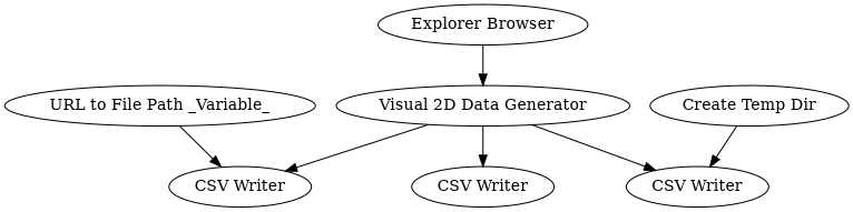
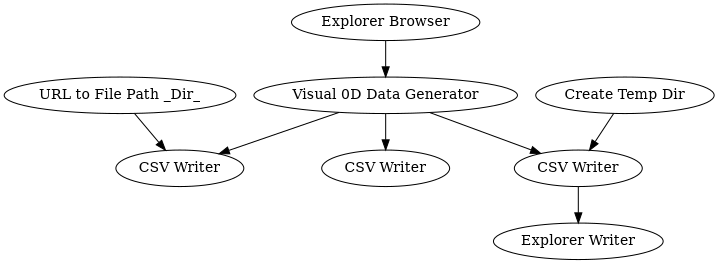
  digraph {
    rankdir=TB
    n1 [label="CSV Writer"]
-   n3 [label="URL to File Path _Variable_"]
+   n2 [label="Explorer Writer"]
+   n3 [label="URL to File Path _Dir_"]
    n4 [label="CSV Writer"]
-   n5 [label="Visual 2D Data Generator"]
+   n5 [label="Visual 0D Data Generator"]
    n6 [label="CSV Writer"]
    n7 [label="Explorer Browser"]
    n8 [label="Create Temp Dir"]
+   n1 -> n2
    n3 -> n4
    n5 -> n1
    n5 -> n4
    n5 -> n6
    n7 -> n5
    n8 -> n1
  }
